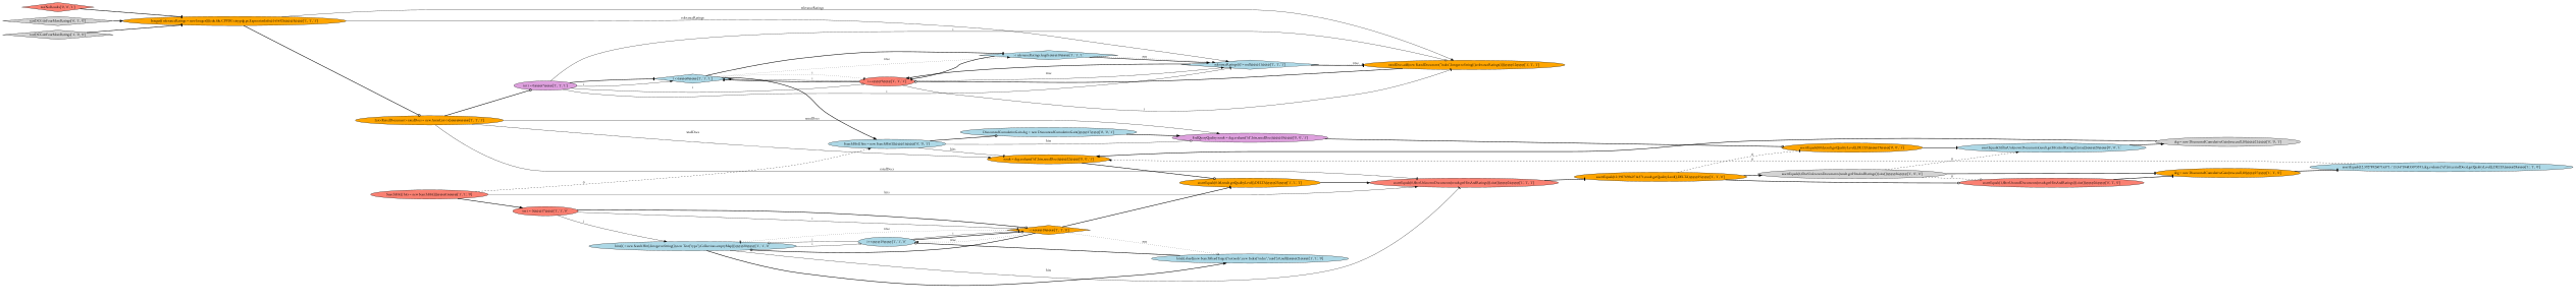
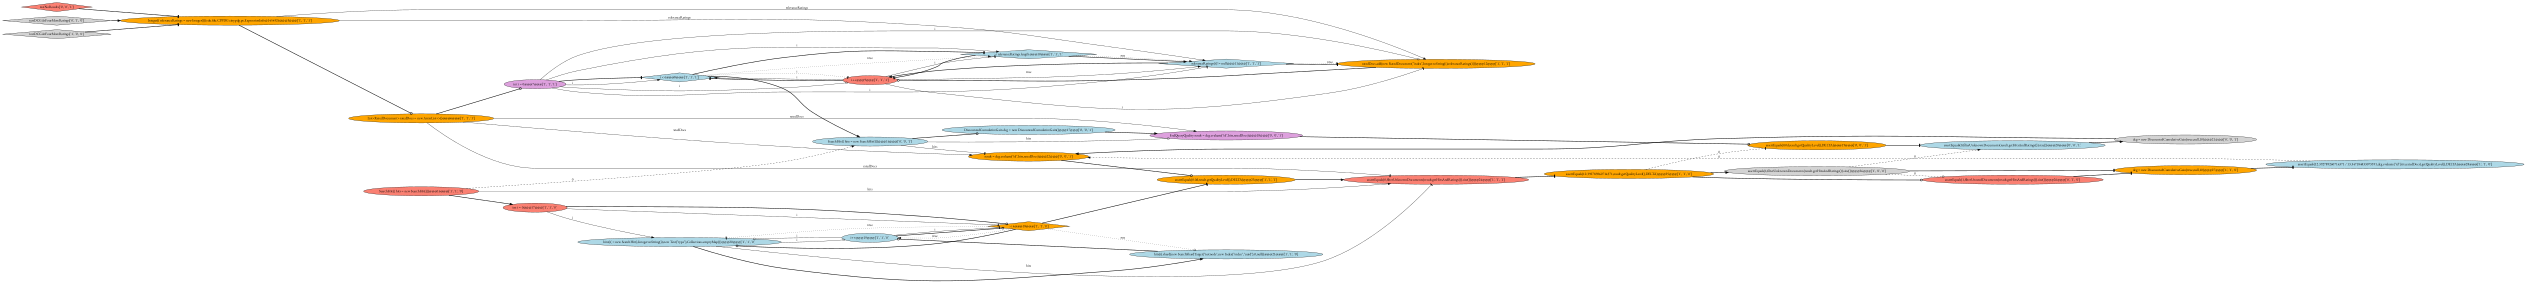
  digraph {
    fontname="EB Garamond"
    rankdir=LR
    node [fillcolor=lightblue fontname="EB Garamond" shape=ellipse style=filled]
    edge [arrowhead=normal fontname="EB Garamond" style=bold]
    n1 [fillcolor=orange label="result = dcg.evaluate(\"id\",hits,ratedDocs)@@@22@@@['0', '0', '1']"]
    n2 [fillcolor=orange label="assertEquals(0.0d,result.getQualityLevel(),DELTA)@@@23@@@['1', '1', '1']"]
    n3 [fillcolor=salmon label="assertEquals(0,filterUnknownDocuments(result.getHitsAndRatings()).size())@@@24@@@['1', '1', '1']"]
    n4 [fillcolor=lightgrey label="assertEquals(1,filterUnknownDocuments(result.getHitsAndRatings()).size())@@@26@@@['1', '0', '0']"]
    n5 [fillcolor=salmon label="assertEquals(1,filterUnratedDocuments(result.getHitsAndRatings()).size())@@@26@@@['0', '1', '0']"]
    n6 [label="assertEquals(0,filterUnknownDocuments(result.getHitsAndRatings()).size())@@@20@@@['0', '0', '1']"]
    n7 [fillcolor=orange label="dcg = new DiscountedCumulativeGain(true,null,10)@@@27@@@['1', '1', '0']"]
    n8 [fillcolor=lightgrey label="dcg = new DiscountedCumulativeGain(true,null,10)@@@21@@@['0', '0', '1']"]
    n9 [label="assertEquals(12.392789260714371 / 13.347184833073591,dcg.evaluate(\"id\",hits,ratedDocs).getQualityLevel(),DELTA)@@@28@@@['1', '1', '0']"]
    n10 [fillcolor=orange label="assertEquals(12.392789260714371,result.getQualityLevel(),DELTA)@@@25@@@['1', '1', '0']"]
    n11 [fillcolor=orange label="assertEquals(0.0d,result.getQualityLevel(),DELTA)@@@19@@@['0', '0', '1']"]
    n12 [label="i < 6@@@8@@@['1', '1', '1']" shape=diamond]
    n13 [fillcolor=salmon label="i++@@@9@@@['1', '1', '1']"]
    n14 [label="SearchHit(( hits = new SearchHit((((@@@16@@@['0', '0', '1']"]
    n15 [label="i < relevanceRatings.length@@@10@@@['1', '1', '1']" shape=diamond]
    n16 [fillcolor=orange label="ratedDocs.add(new RatedDocument(\"index\",Integer.toString(i),relevanceRatings(i())@@@12@@@['1', '1', '1']"]
    n17 [label="relevanceRatings(i( != null@@@11@@@['1', '1', '1']" shape=diamond]
    n18 [fillcolor=plum label="EvalQueryQuality result = dcg.evaluate(\"id\",hits,ratedDocs)@@@18@@@['0', '0', '1']"]
    n19 [label="DiscountedCumulativeGain dcg = new DiscountedCumulativeGain()@@@17@@@['0', '0', '1']"]
    n20 [fillcolor=salmon label="SearchHit(( hits = new SearchHit((((@@@16@@@['1', '1', '0']"]
    n21 [fillcolor=salmon label="int i = 0@@@17@@@['1', '1', '0']"]
    n22 [fillcolor=salmon label="testNoResults['0', '0', '1']" shape=diamond]
    n23 [fillcolor=orange label="Integer(( relevanceRatings = new Integer((((edu.fdu.CPPDG.tinypdg.pe.ExpressionInfo@1454926@@@3@@@['1', '1', '1']"]
    n24 [fillcolor=orange label="List<RatedDocument> ratedDocs = new ArrayList<>()@@@6@@@['1', '1', '1']"]
    n25 [label="hits(i( = new SearchHit(i,Integer.toString(i),new Text(\"type\"),Collections.emptyMap())@@@20@@@['1', '1', '0']"]
    n26 [label="i++@@@19@@@['1', '1', '0']"]
    n27 [label="hits(i(.shard(new SearchShardTarget(\"testnode\",new Index(\"index\",\"uuid\"),0,null))@@@21@@@['1', '1', '0']"]
    n28 [fillcolor=orange label="i < 4@@@18@@@['1', '1', '0']" shape=diamond]
    n29 [fillcolor=plum label="int i = 0@@@7@@@['1', '1', '1']"]
    n30 [fillcolor=lightgrey label="testDCGAtFourMoreRatings['0', '1', '0']" shape=diamond]
    n31 [fillcolor=lightgrey label="testDCGAtFourMoreRatings['1', '0', '0']" shape=diamond]
    n1 -> n2 [arrowhead=odot]
    n2 -> n3
    n3 -> n10 [arrowhead=tee]
    n4 -> n5 [arrowhead=odot label=0 style=dashed]
    n4 -> n6 [label=0 style=dashed]
    n4 -> n7 [arrowhead=tee]
    n5 -> n7 [arrowhead=tee]
    n6 -> n8
    n7 -> n9 [arrowhead=tee]
    n8 -> n1
    n9 -> n1 [label=0 style=dashed]
    n10 -> n4
    n10 -> n5 [arrowhead=odot]
    n10 -> n11 [arrowhead=tee label=0 style=dashed]
    n11 -> n6 [arrowhead=tee]
    n12 -> n13 [arrowhead=tee label=i style=dotted]
    n12 -> n14
    n12 -> n15 [arrowhead=tee]
    n12 -> n15 [label=true style=dotted]
    n13 -> n12 [label=i style=solid]
    n13 -> n12 [arrowhead=tee]
+   n13 -> n15 [arrowhead=tee label=i style=solid]
    n13 -> n16 [arrowhead=tee label=i style=solid]
    n13 -> n17 [label=true style=solid]
    n14 -> n1 [arrowhead=tee label=hits style=solid]
    n14 -> n18 [arrowhead=odot label=hits style=solid]
    n14 -> n19 [arrowhead=odot]
    n15 -> n13 [arrowhead=tee]
    n15 -> n17
    n15 -> n17 [label=true style=dotted]
    n16 -> n13 [arrowhead=odot]
    n17 -> n13
    n17 -> n16 [arrowhead=tee label=true style=dotted]
    n17 -> n16 [arrowhead=tee]
    n18 -> n11 [arrowhead=odot]
    n19 -> n18
    n20 -> n3 [label=hits style=solid]
    n20 -> n14 [label=0 style=dashed]
    n20 -> n21
    n21 -> n25 [label=i style=solid]
    n21 -> n28 [arrowhead=tee label=i style=solid]
    n21 -> n28 [arrowhead=odot]
    n22 -> n23 [arrowhead=tee]
    n23 -> n16 [label=relevanceRatings style=solid]
    n23 -> n17 [label=relevanceRatings style=solid]
    n23 -> n24 [arrowhead=odot]
    n24 -> n1 [label=ratedDocs style=solid]
    n24 -> n3 [arrowhead=tee label=ratedDocs style=solid]
    n24 -> n18 [label=ratedDocs style=solid]
    n24 -> n29 [arrowhead=odot]
    n25 -> n3 [arrowhead=tee label=hits style=solid]
    n25 -> n26 [arrowhead=odot label=i style=solid]
    n25 -> n27
    n26 -> n25 [arrowhead=odot label=i style=solid]
    n26 -> n28 [arrowhead=tee label=i style=solid]
    n26 -> n28 [arrowhead=odot]
    n27 -> n26 [arrowhead=odot]
    n28 -> n2 [arrowhead=tee]
    n28 -> n25 [arrowhead=odot]
    n28 -> n25 [arrowhead=tee label=true style=dotted]
    n28 -> n26 [label=true style=dotted]
    n28 -> n27 [arrowhead=odot label=true style=dotted]
    n29 -> n12 [arrowhead=tee]
    n29 -> n12 [label=i style=solid]
    n29 -> n13 [arrowhead=odot label=i style=solid]
+   n29 -> n15 [label=i style=solid]
    n29 -> n16 [arrowhead=odot label=i style=solid]
    n29 -> n17 [arrowhead=tee label=i style=solid]
    n30 -> n23
    n31 -> n23 [arrowhead=tee]
  }
